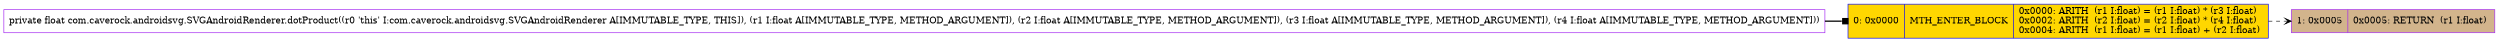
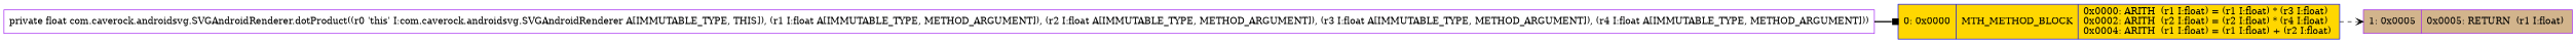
  digraph {
    rankdir=LR
    node [shape=record style=filled color=purple]
-   n1 [label="{0\:\ 0x0000|MTH_ENTER_BLOCK\l|0x0000: ARITH  (r1 I:float) = (r1 I:float) * (r3 I:float) \l0x0002: ARITH  (r2 I:float) = (r2 I:float) * (r4 I:float) \l0x0004: ARITH  (r1 I:float) = (r1 I:float) + (r2 I:float) \l}" fillcolor=gold color=blue]
+   n1 [label="{0\:\ 0x0000|MTH_METHOD_BLOCK\l|0x0000: ARITH  (r1 I:float) = (r1 I:float) * (r3 I:float) \l0x0002: ARITH  (r2 I:float) = (r2 I:float) * (r4 I:float) \l0x0004: ARITH  (r1 I:float) = (r1 I:float) + (r2 I:float) \l}" fillcolor=gold color=blue]
    n2 [label="{1\:\ 0x0005|0x0005: RETURN  (r1 I:float) \l}" fillcolor=tan]
    n3 [label="{private float com.caverock.androidsvg.SVGAndroidRenderer.dotProduct((r0 'this' I:com.caverock.androidsvg.SVGAndroidRenderer A[IMMUTABLE_TYPE, THIS]), (r1 I:float A[IMMUTABLE_TYPE, METHOD_ARGUMENT]), (r2 I:float A[IMMUTABLE_TYPE, METHOD_ARGUMENT]), (r3 I:float A[IMMUTABLE_TYPE, METHOD_ARGUMENT]), (r4 I:float A[IMMUTABLE_TYPE, METHOD_ARGUMENT])) }" fillcolor=white]
    n1 -> n2 [style=dashed arrowhead=vee]
    n3 -> n1 [style=bold arrowhead=box]
  }
